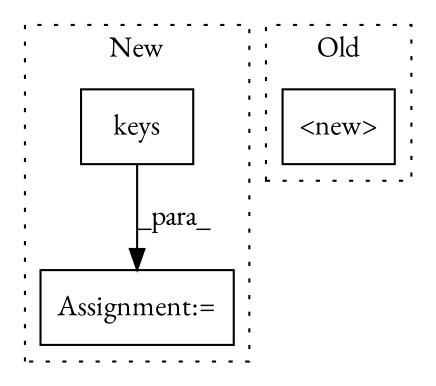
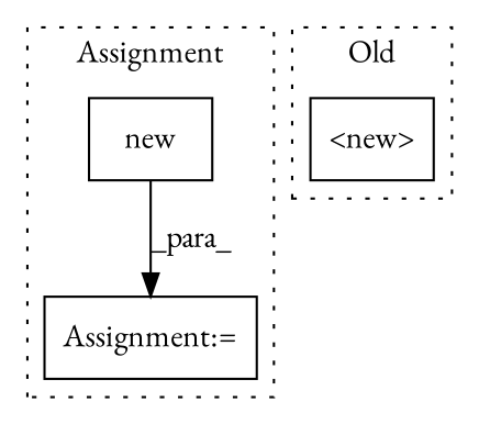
  digraph {
    fontname="EB Garamond"
    node [shape=box fontname="EB Garamond"]
-   n1 [a=32 l=6 label=keys s=3603]
+   n1 [a=32 l=6 label=new s=3603]
    n2 [a=7 l=1 label="Assignment:=" s=3567]
    n3 [a=14 l=19 label="<new>" s=3398]
    subgraph cluster_1 {
-     label=New
+     label=Assignment
      style=dotted
      n1
      n2
    }
    subgraph cluster_2 {
      label=Old
      style=dotted
      n3
    }
    n1 -> n2 [label=_para_ fontname="EB Garamond"]
  }
